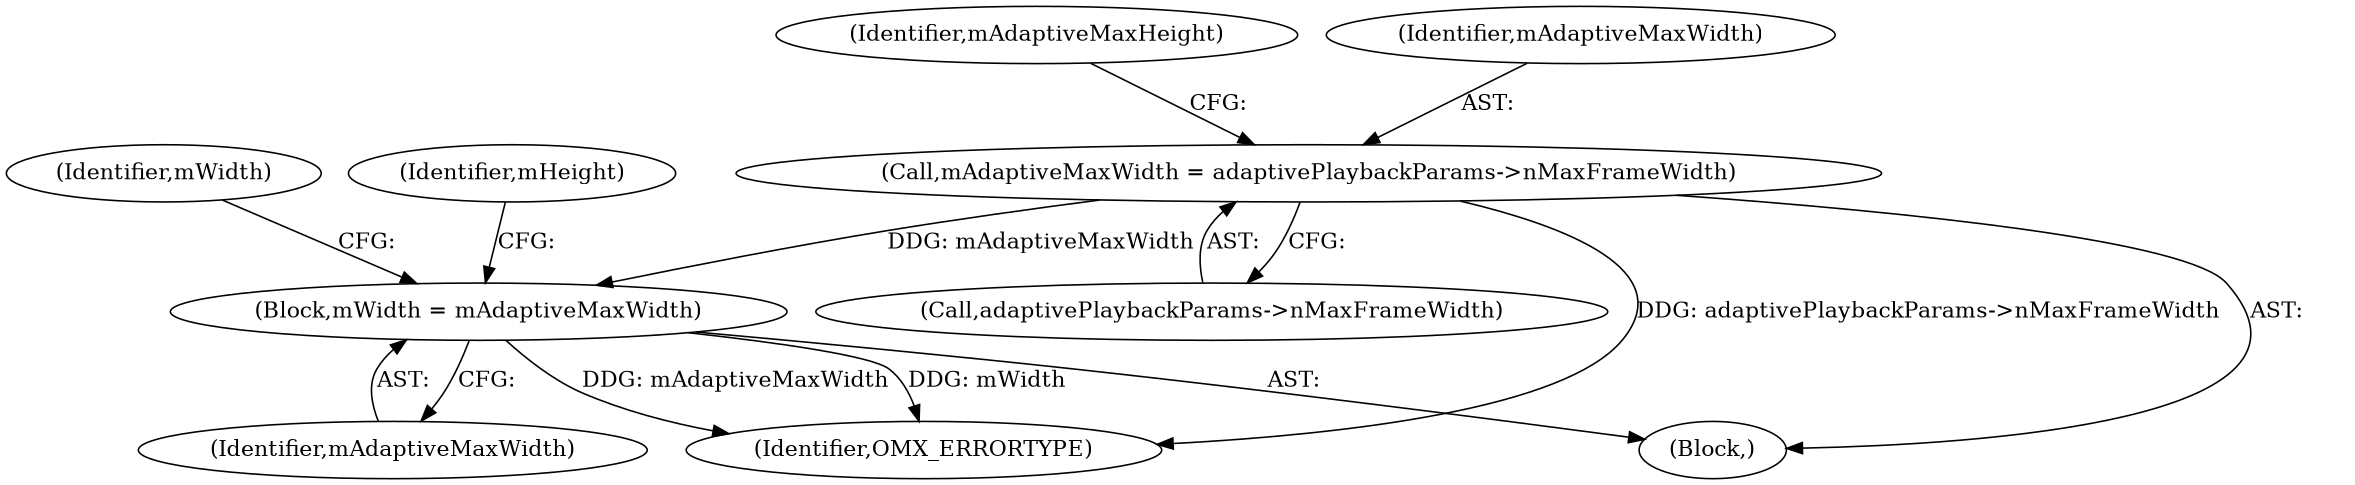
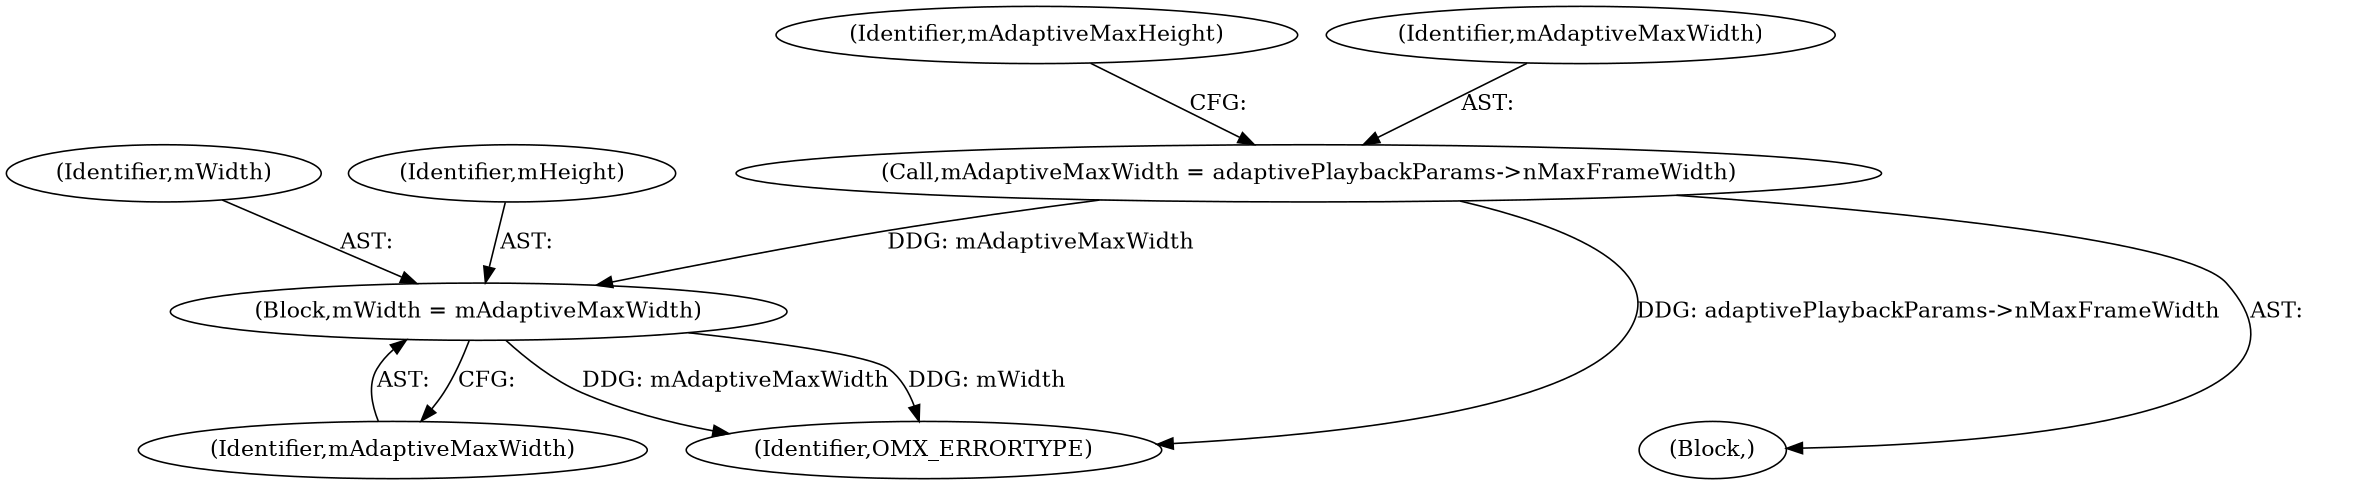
  digraph {
    n1 [label="(Call,mAdaptiveMaxWidth = adaptivePlaybackParams->nMaxFrameWidth)"]
    n2 [label="(Block,mWidth = mAdaptiveMaxWidth)"]
    n3 [label="(Block,)"]
-   n4 [label="(Call,adaptivePlaybackParams->nMaxFrameWidth)"]
    n5 [label="(Identifier,OMX_ERRORTYPE)"]
    n6 [label="(Identifier,mAdaptiveMaxWidth)"]
    n7 [label="(Identifier,mAdaptiveMaxHeight)"]
    n8 [label="(Identifier,mHeight)"]
    n9 [label="(Identifier,mWidth)"]
    n10 [label="(Identifier,mAdaptiveMaxWidth)"]
    n1 -> n2 [label="DDG: mAdaptiveMaxWidth"]
    n1 -> n3 [label="AST: "]
-   n1 -> n4 [label="CFG: "]
    n1 -> n5 [label="DDG: adaptivePlaybackParams->nMaxFrameWidth"]
-   n2 -> n3 [label="AST: "]
    n2 -> n5 [label="DDG: mAdaptiveMaxWidth"]
    n2 -> n5 [label="DDG: mWidth"]
    n2 -> n6 [label="CFG: "]
-   n4 -> n1 [label="AST: "]
    n6 -> n2 [label="AST: "]
    n7 -> n1 [label="CFG: "]
-   n8 -> n2 [label="CFG: "]
-   n9 -> n2 [label="CFG: "]
+   n8 -> n2 [label="AST: "]
+   n9 -> n2 [label="AST: "]
    n10 -> n1 [label="AST: "]
  }
